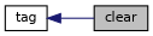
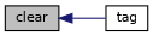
  digraph {
    rankdir=LR
    node [color=black fontname=Helvetica fontsize=10 shape=record]
    n1 [fillcolor=grey75 fontcolor=black height=0.2 label=clear style=filled width=0.4]
    n2 [height=0.2 label=tag width=0.4]
-   n2 -> n1 [color=midnightblue dir=back fontname=Helvetica fontsize=10 labelfontname=Helvetica labelfontsize=10 style=solid]
+   n1 -> n2 [color=midnightblue dir=back fontname=Helvetica fontsize=10 labelfontname=Helvetica labelfontsize=10 style=solid]
  }
